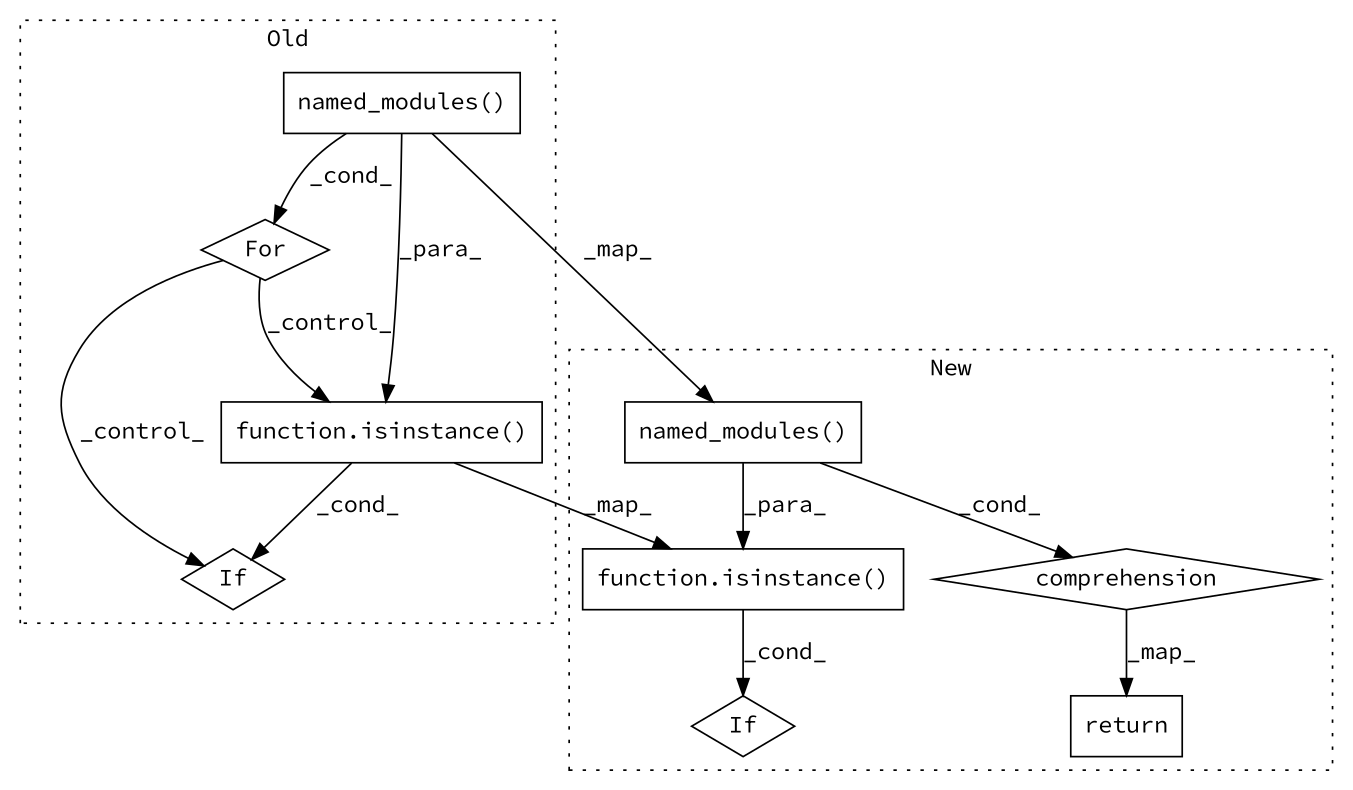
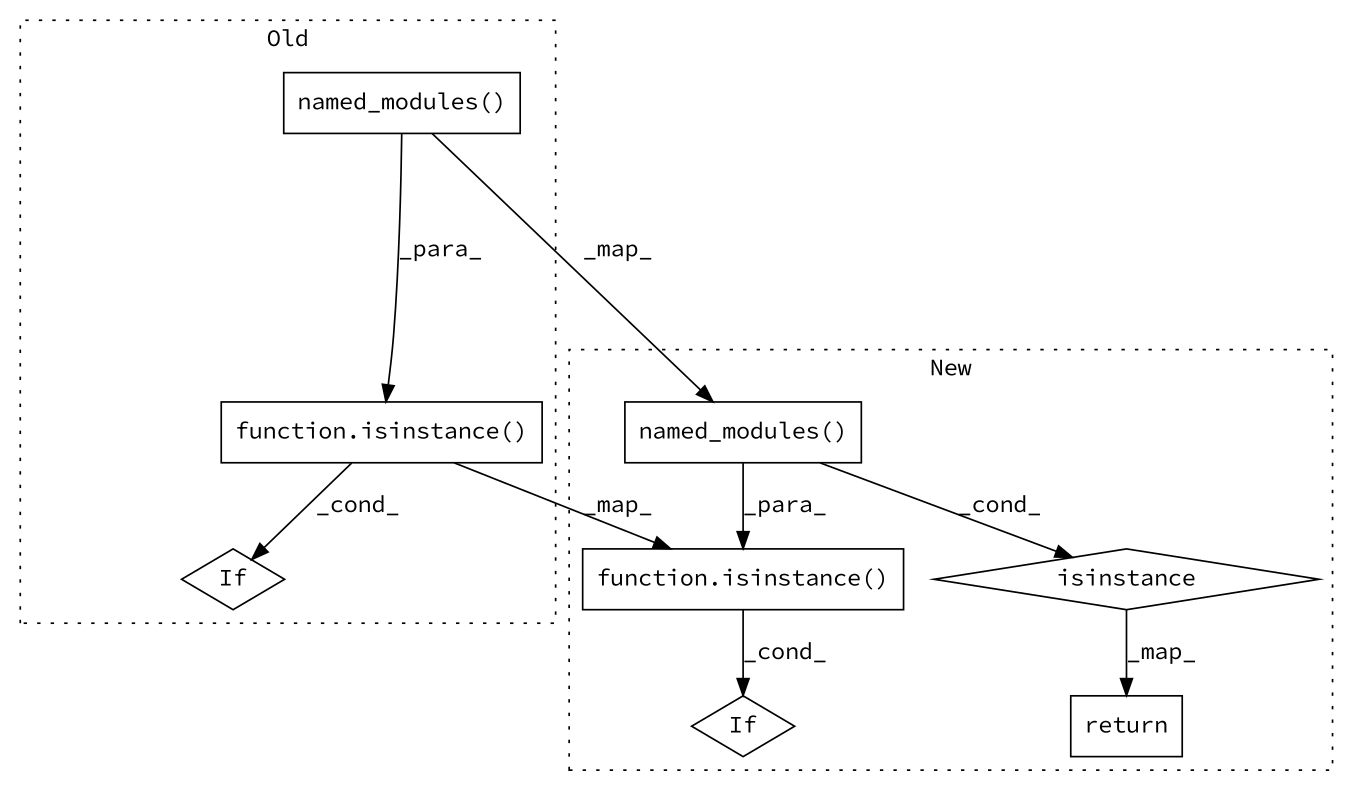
  digraph {
    fontname="Source Code Pro"
    node [a=75 fontname="Source Code Pro" l=22 shape=box]
    edge [fontname="Source Code Pro"]
    n1 [label="named_modules()" s=23617]
    n2 [a=96 l=3 label=If s=23649 shape=diamond]
-   n3 [a=107 l="4,10" label=For s="23600,23639" shape=diamond]
    n4 [l="11,1" label="function.isinstance()" s="23652,23674"]
    n5 [label="named_modules()" s=23945]
    n6 [a=96 l=261 label=If s=23979 shape=diamond]
    n7 [l="11,1" label="function.isinstance()" s="23993,24015"]
-   n8 [a=45 l=3 label=comprehension s=23926 shape=diamond]
+   n8 [a=45 l=3 label=isinstance s=23926 shape=diamond]
    n9 [a=93 l=7 label=return s=23889]
    subgraph cluster_1 {
      label=Old
      style=dotted
      n1
      n2
-     n3
      n4
    }
    subgraph cluster_2 {
      label=New
      style=dotted
      n5
      n6
      n7
      n8
      n9
    }
-   n1 -> n3 [label=_cond_]
    n1 -> n4 [label=_para_]
    n1 -> n5 [label=_map_]
-   n3 -> n2 [label=_control_]
-   n3 -> n4 [label=_control_]
    n4 -> n2 [label=_cond_]
    n4 -> n7 [label=_map_]
    n5 -> n7 [label=_para_]
    n5 -> n8 [label=_cond_]
    n7 -> n6 [label=_cond_]
    n8 -> n9 [label=_map_]
  }
